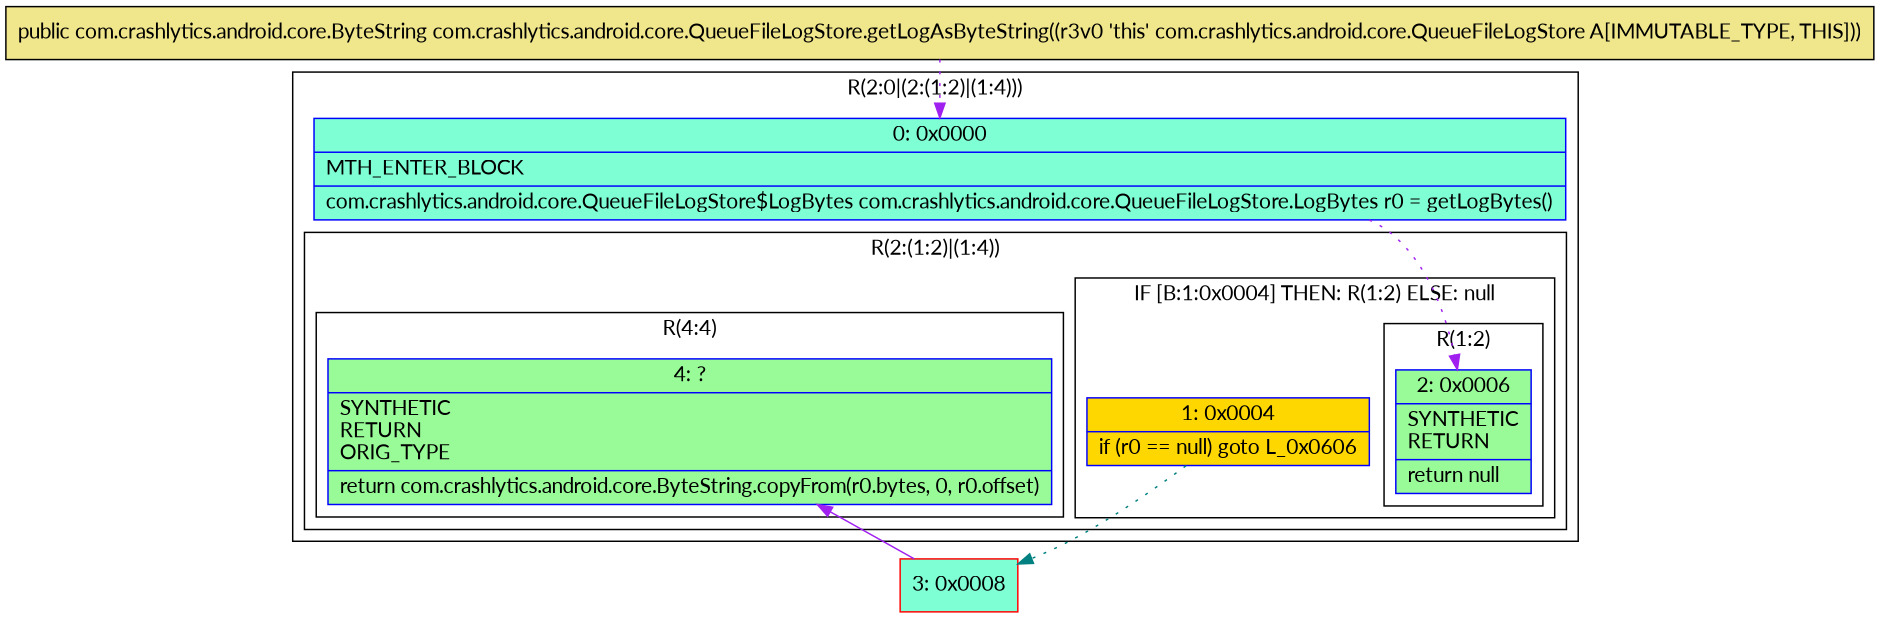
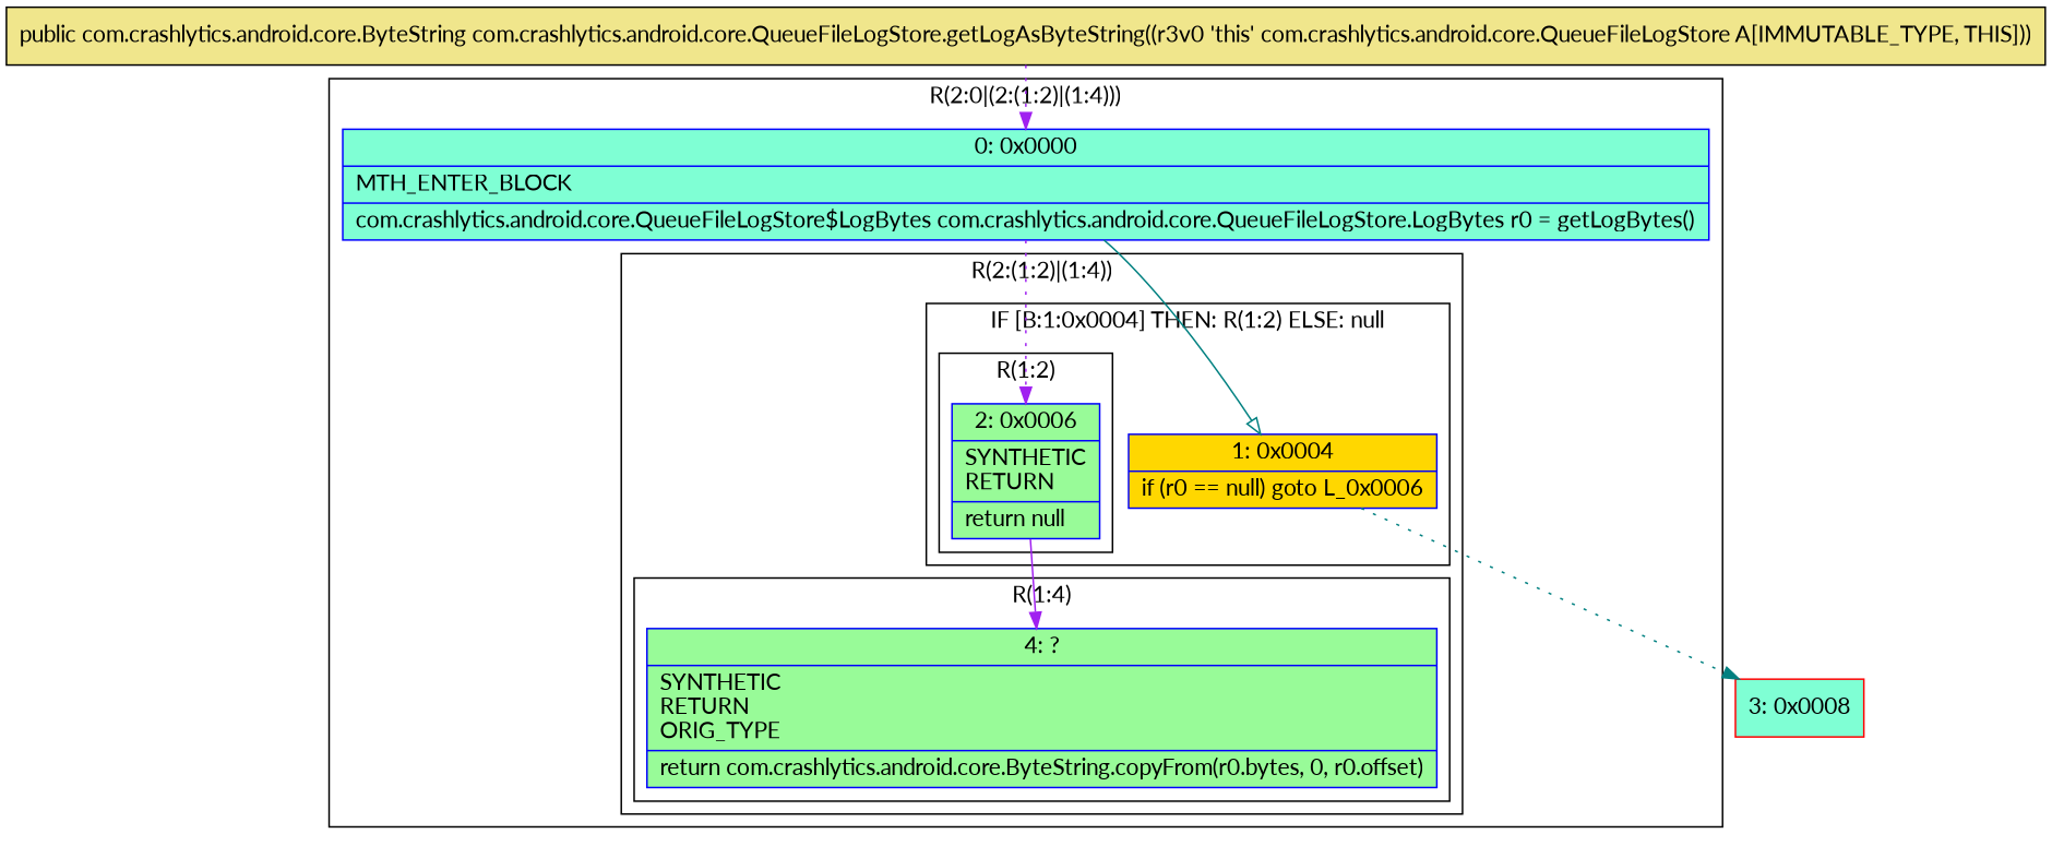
  digraph {
    fontname=Lato
    node [color=blue fillcolor=palegreen fontname=Lato shape=record style=filled]
    edge [arrowhead=normal color=purple fontname=Lato style=dotted]
    n1 [label="{2\:\ 0x0006|SYNTHETIC\lRETURN\l|return null\l}"]
-   n2 [fillcolor=gold label="{1\:\ 0x0004|if (r0 == null) goto L_0x0606\l}"]
+   n2 [fillcolor=gold label="{1\:\ 0x0004|if (r0 == null) goto L_0x0006\l}"]
    n3 [label="{4\:\ ?|SYNTHETIC\lRETURN\lORIG_TYPE\l|return com.crashlytics.android.core.ByteString.copyFrom(r0.bytes, 0, r0.offset)\l}"]
    n4 [fillcolor=aquamarine label="{0\:\ 0x0000|MTH_ENTER_BLOCK\l|com.crashlytics.android.core.QueueFileLogStore$LogBytes com.crashlytics.android.core.QueueFileLogStore.LogBytes r0 = getLogBytes()\l}"]
    n5 [color=red fillcolor=aquamarine label="{3\:\ 0x0008}"]
    n6 [fillcolor=khaki label="{public com.crashlytics.android.core.ByteString com.crashlytics.android.core.QueueFileLogStore.getLogAsByteString((r3v0 'this' com.crashlytics.android.core.QueueFileLogStore A[IMMUTABLE_TYPE, THIS])) }" color=""]
    subgraph cluster_1 {
      label="R(2:0|(2:(1:2)|(1:4)))"
      n4
      subgraph cluster_2 {
        label="R(2:(1:2)|(1:4))"
        subgraph cluster_3 {
          label="IF [B:1:0x0004] THEN: R(1:2) ELSE: null"
          n2
          subgraph cluster_4 {
            label="R(1:2)"
            n1
          }
        }
        subgraph cluster_5 {
-         label="R(4:4)"
+         label="R(1:4)"
          n3
        }
      }
    }
    n2 -> n5 [color=teal]
    n4 -> n1
-   n5 -> n3 [style=solid]
+   n4 -> n2 [arrowhead=onormal color=teal style=solid]
+   n1 -> n3 [style=solid]
    n6 -> n4
  }
